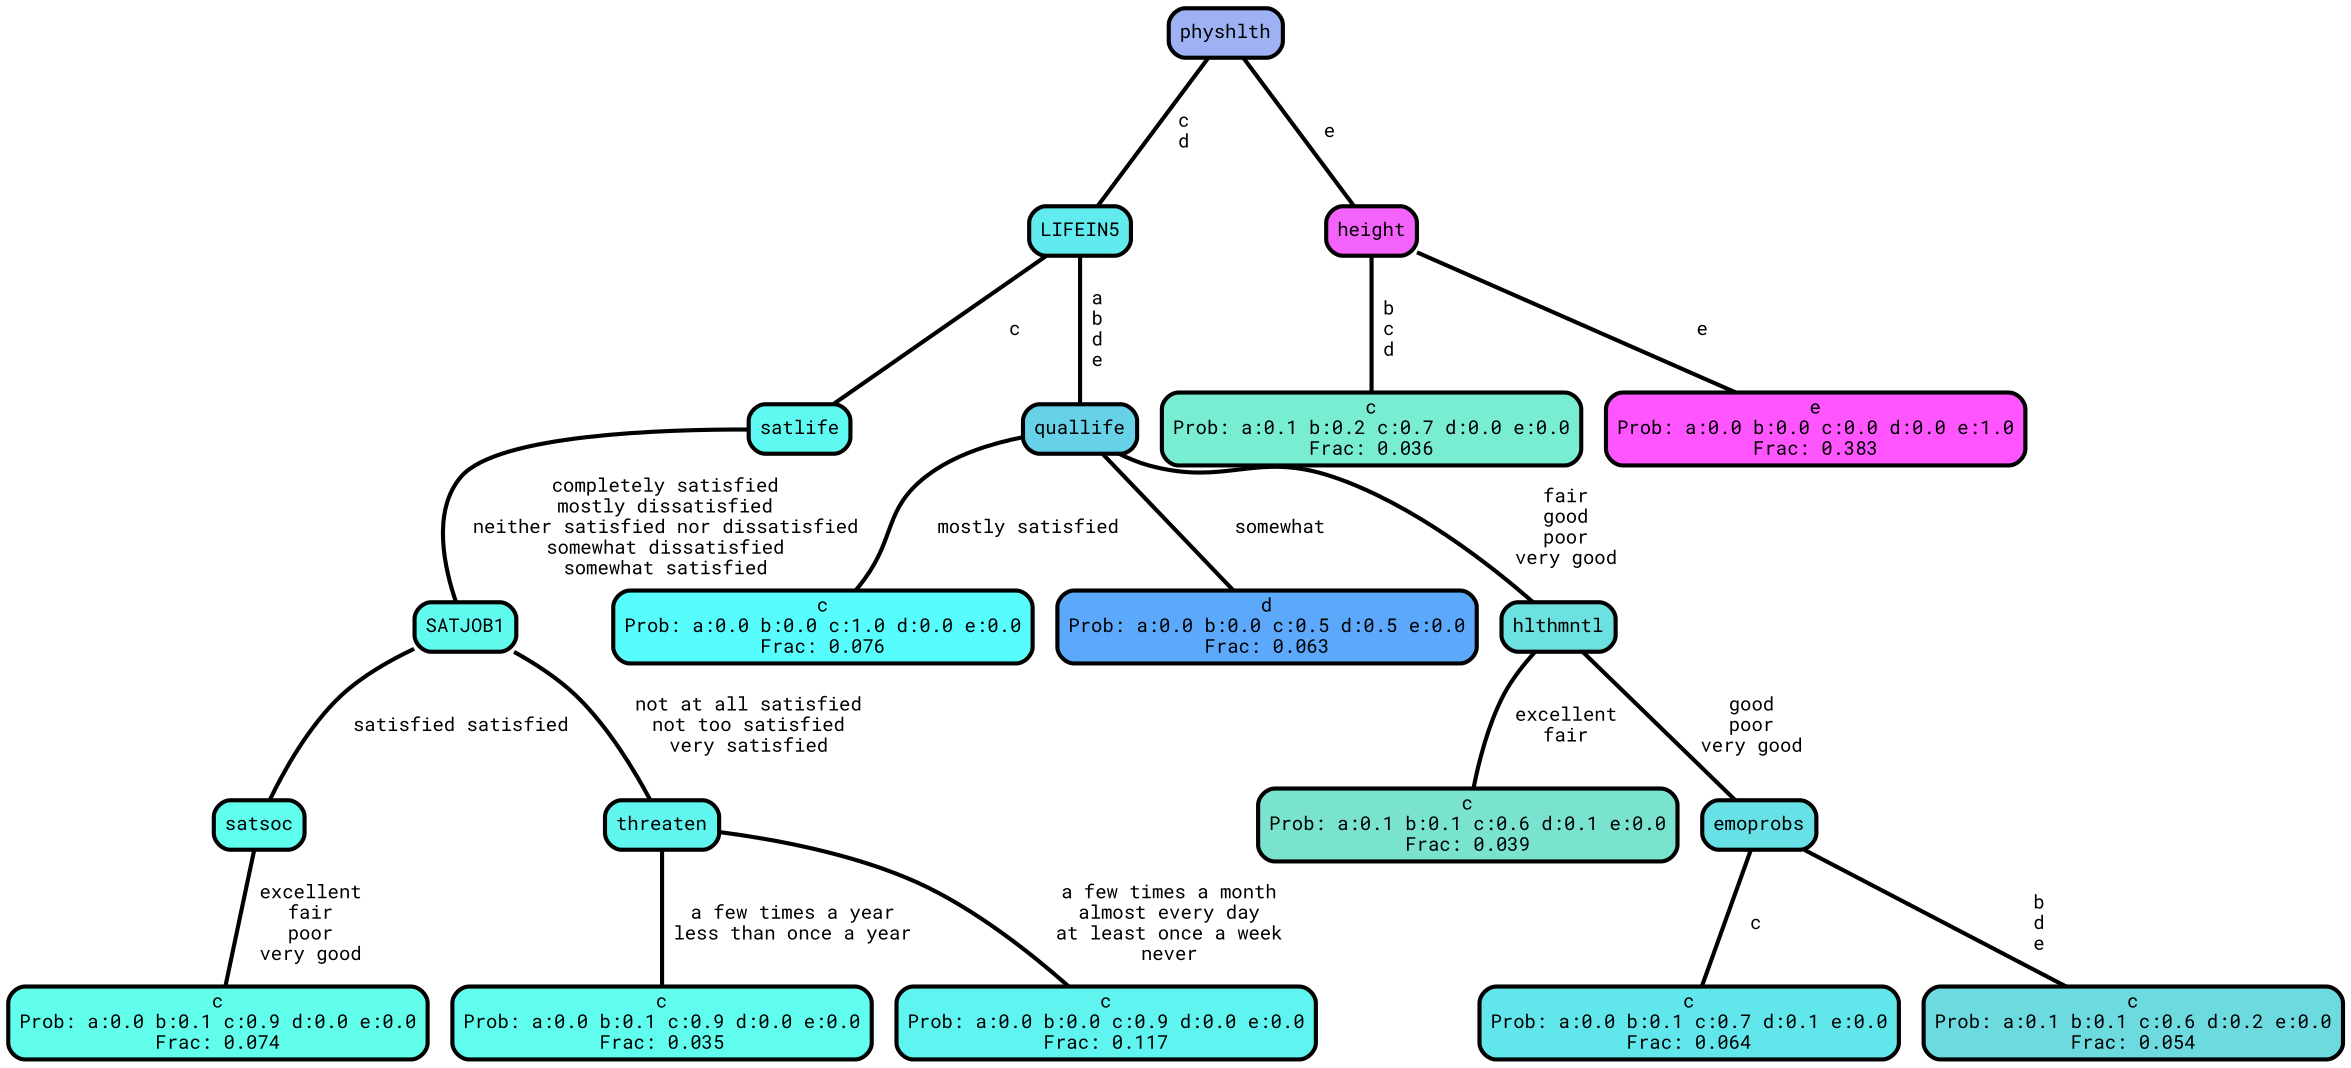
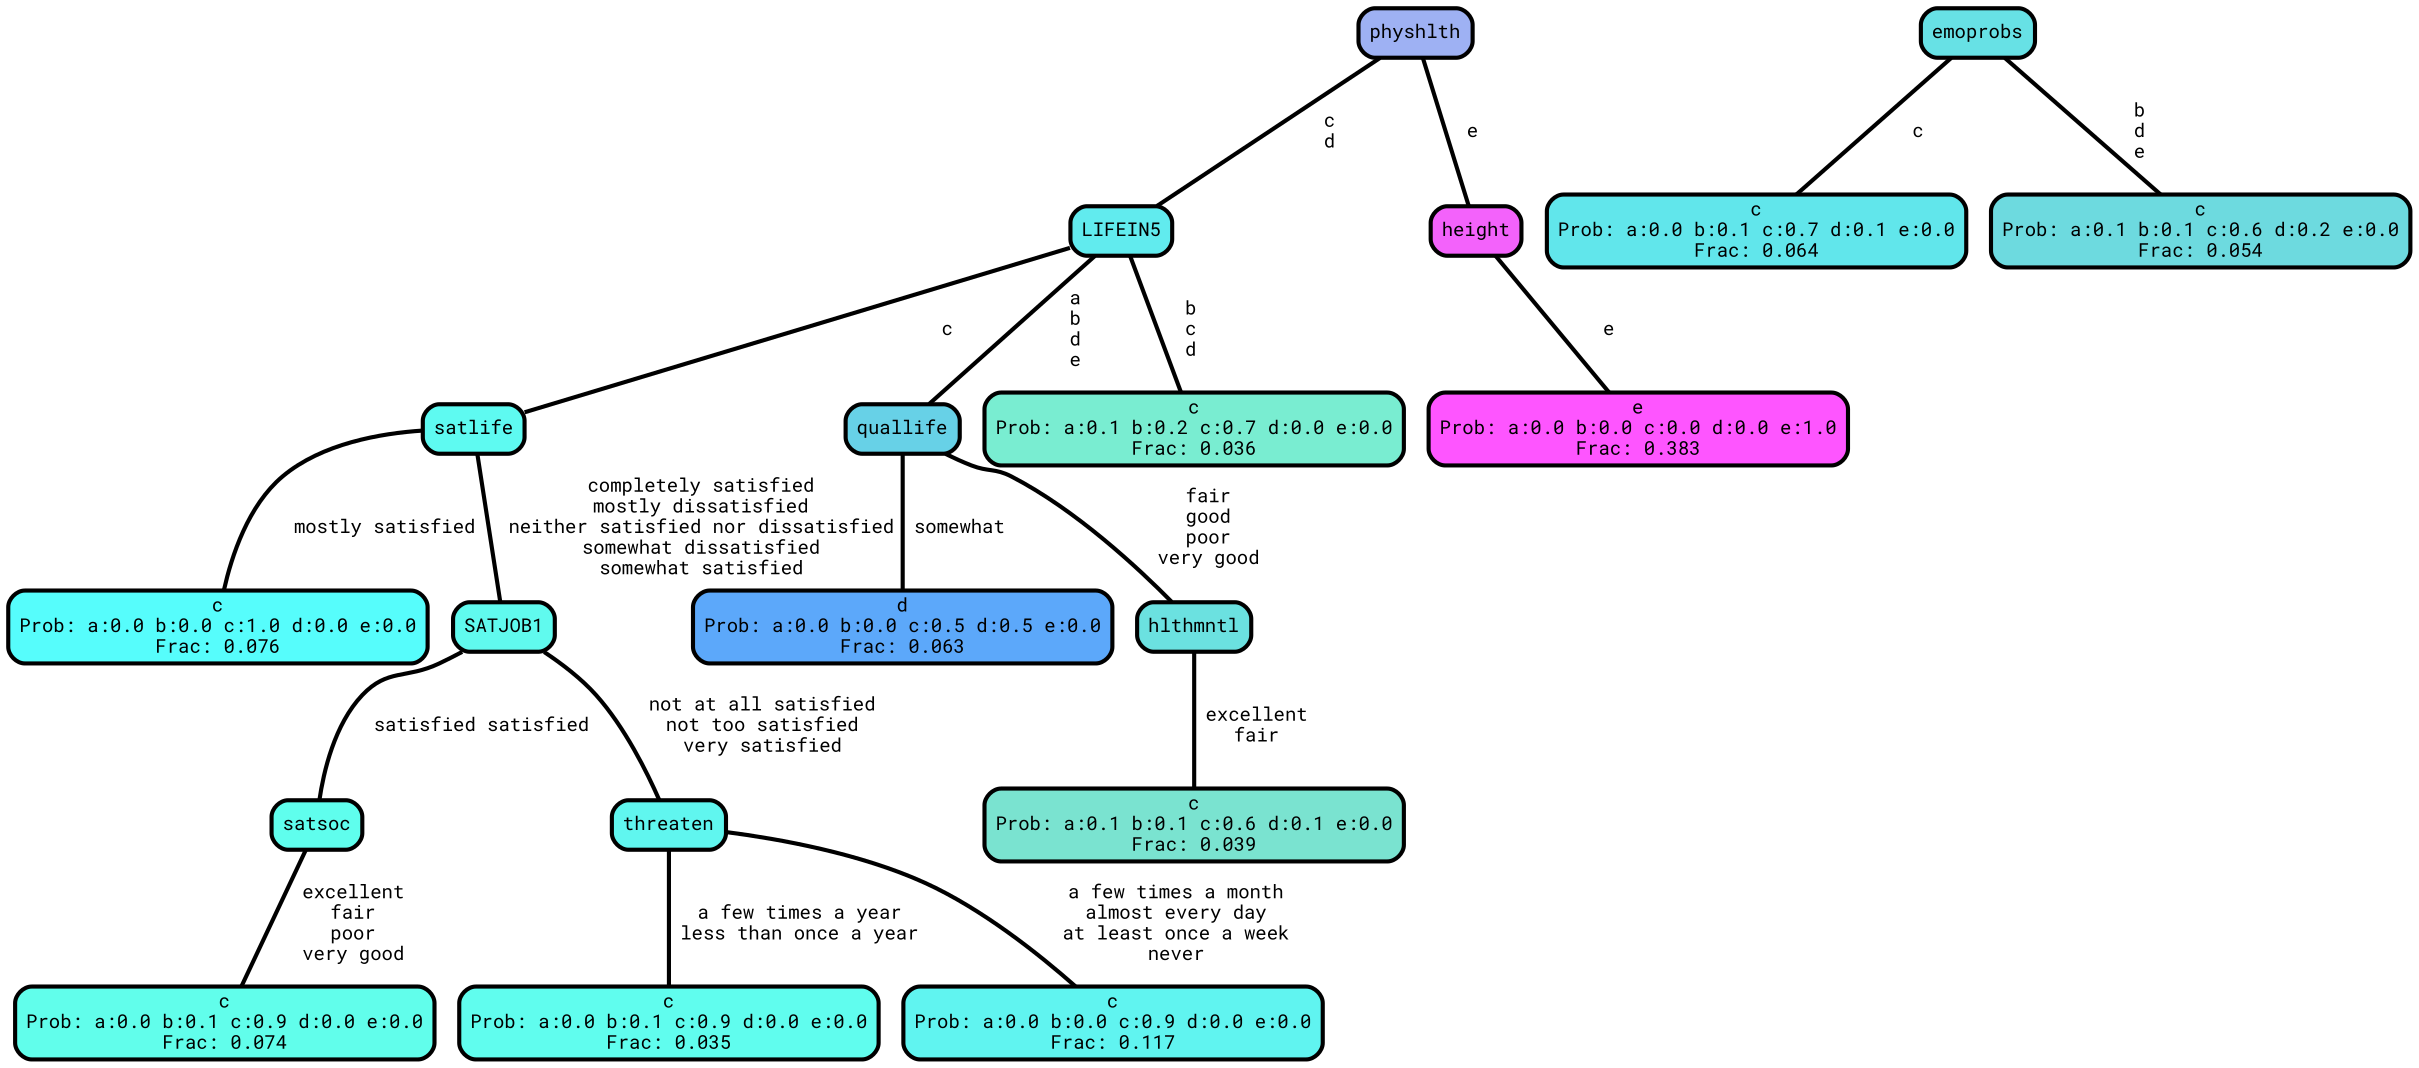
  graph {
    fontname="Roboto Mono"
    ranksep="0 equally"
    splines=straight
    node [color=black fontcolor=black fontname="Roboto Mono" penwidth=3 shape=box style="filled, rounded"]
    edge [color=black fontname="Roboto Mono" penwidth=3]
    n1 [fillcolor="#56fdfc" label="c\nProb: a:0.0 b:0.0 c:1.0 d:0.0 e:0.0\nFrac: 0.076"]
    n2 [fillcolor="#5efaf1" label=satlife]
    n3 [fillcolor="#60faee" label=SATJOB1]
    n4 [fillcolor="#5ffeed" label=satsoc]
    n5 [fillcolor="#60f6ef" label=threaten]
    n6 [fillcolor="#61feeb" label="c\nProb: a:0.0 b:0.1 c:0.9 d:0.0 e:0.0\nFrac: 0.074"]
    n7 [fillcolor="#60fdee" label="c\nProb: a:0.0 b:0.1 c:0.9 d:0.0 e:0.0\nFrac: 0.035"]
    n8 [fillcolor="#60f4f0" label="c\nProb: a:0.0 b:0.0 c:0.9 d:0.0 e:0.0\nFrac: 0.117"]
    n9 [fillcolor="#61ebee" label=LIFEIN5]
    n10 [fillcolor="#67d1e7" label=quallife]
    n11 [fillcolor="#5ca8fa" label="d\nProb: a:0.0 b:0.0 c:0.5 d:0.5 e:0.0\nFrac: 0.063"]
    n12 [fillcolor="#6be1e0" label=hlthmntl]
    n13 [fillcolor="#7ae3d0" label="c\nProb: a:0.1 b:0.1 c:0.6 d:0.1 e:0.0\nFrac: 0.039"]
    n14 [fillcolor="#67e1e5" label=emoprobs]
    n15 [fillcolor="#61e6eb" label="c\nProb: a:0.0 b:0.1 c:0.7 d:0.1 e:0.0\nFrac: 0.064"]
    n16 [fillcolor="#6ddadf" label="c\nProb: a:0.1 b:0.1 c:0.6 d:0.2 e:0.0\nFrac: 0.054"]
    n17 [fillcolor="#9eb1f3" label=physhlth]
    n18 [fillcolor="#f362fb" label=height]
    n19 [fillcolor="#79edd1" label="c\nProb: a:0.1 b:0.2 c:0.7 d:0.0 e:0.0\nFrac: 0.036"]
    n20 [fillcolor="#fe55ff" label="e\nProb: a:0.0 b:0.0 c:0.0 d:0.0 e:1.0\nFrac: 0.383"]
    subgraph sub_1 {
      rank=same
    }
-   n10 -- n1 [label=" mostly satisfied"]
+   n2 -- n1 [label=" mostly satisfied"]
    n2 -- n3 [label=" completely satisfied\n mostly dissatisfied\n neither satisfied nor dissatisfied\n somewhat dissatisfied\n somewhat satisfied"]
    n3 -- n4 [label=" satisfied satisfied"]
    n3 -- n5 [label=" not at all satisfied\n not too satisfied\n very satisfied"]
    n4 -- n6 [label=" excellent\n fair\n poor\n very good"]
    n5 -- n7 [label=" a few times a year\n less than once a year"]
    n5 -- n8 [label=" a few times a month\n almost every day\n at least once a week\n never"]
    n9 -- n2 [label=" c"]
    n9 -- n10 [label=" a\n b\n d\n e"]
    n10 -- n11 [label=" somewhat"]
    n10 -- n12 [label=" fair\n good\n poor\n very good"]
    n12 -- n13 [label=" excellent\n fair"]
-   n12 -- n14 [label=" good\n poor\n very good"]
    n14 -- n15 [label=" c"]
    n14 -- n16 [label=" b\n d\n e"]
    n17 -- n9 [label=" c\n d"]
    n17 -- n18 [label=" e"]
-   n18 -- n19 [label=" b\n c\n d"]
+   n9 -- n19 [label=" b\n c\n d"]
    n18 -- n20 [label=" e"]
  }
